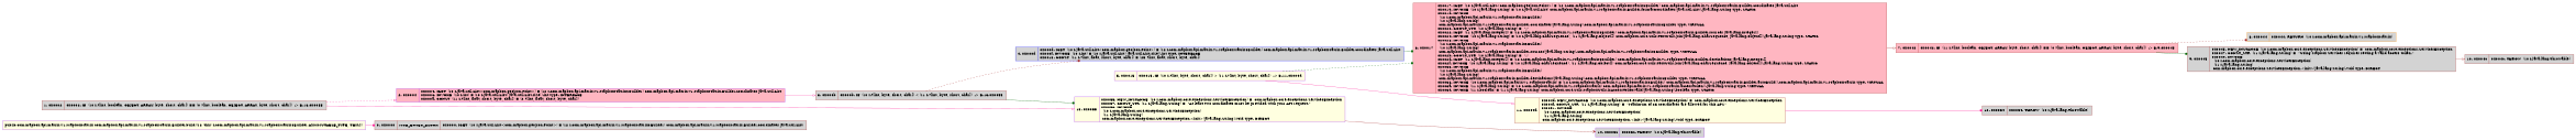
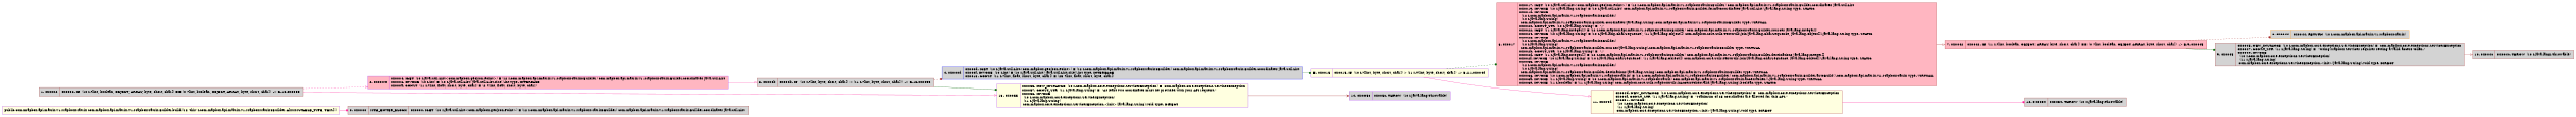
  digraph {
    rankdir=LR
    node [color=brown fillcolor=lightgrey shape=record style=filled]
    edge [arrowhead=dot color=deeppink]
    n1 [label="{0\:\ 0x0000|MTH_ENTER_BLOCK\l|0x0000: IGET  (r0 I:java.util.List\<com.mapbox.geojson.Point\>) = (r2 I:com.mapbox.api.matrix.v1.MapboxMatrix$Builder) com.mapbox.api.matrix.v1.MapboxMatrix.Builder.coordinates java.util.List \l}"]
    n2 [label="{1\:\ 0x0002|0x0002: IF  (r0 I:?[int, boolean, OBJECT, ARRAY, byte, short, char]) == (0 ?[int, boolean, OBJECT, ARRAY, byte, short, char])  \-\> B:13:0x0055 \l}"]
    n3 [color=purple fillcolor=lightpink label="{2\:\ 0x0004|0x0004: IGET  (r0 I:java.util.List\<com.mapbox.geojson.Point\>) = (r2 I:com.mapbox.api.matrix.v1.MapboxMatrix$Builder) com.mapbox.api.matrix.v1.MapboxMatrix.Builder.coordinates java.util.List \l0x0006: INVOKE  (r0 I:int) = (r0 I:java.util.List) java.util.List.size():int type: INTERFACE \l0x000a: CONST  (r1 I:?[int, float, short, byte, char]) = (2 ?[int, float, short, byte, char]) \l}"]
    n4 [color=purple fillcolor=lightyellow label="{13\:\ 0x0055|0x0055: NEW_INSTANCE  (r0 I:com.mapbox.core.exceptions.ServicesException) =  com.mapbox.core.exceptions.ServicesException \l0x0057: CONST_STR  (r1 I:java.lang.String) =  \"At least two coordinates must be provided with your API request.\" \l0x0053: INVOKE  \l  (r0 I:com.mapbox.core.exceptions.ServicesException)\l  (r1 I:java.lang.String)\l com.mapbox.core.exceptions.ServicesException.\<init\>(java.lang.String):void type: DIRECT \l}"]
    n5 [label="{3\:\ 0x000b|0x000b: IF  (r0 I:?[int, byte, short, char]) \< (r1 I:?[int, byte, short, char])  \-\> B:13:0x0055 \l}"]
    n6 [color=purple label="{14\:\ 0x005c|0x005c: THROW  (r0 I:java.lang.Throwable) \l}"]
    n7 [color=blue label="{4\:\ 0x000d|0x000d: IGET  (r0 I:java.util.List\<com.mapbox.geojson.Point\>) = (r2 I:com.mapbox.api.matrix.v1.MapboxMatrix$Builder) com.mapbox.api.matrix.v1.MapboxMatrix.Builder.coordinates java.util.List \l0x000f: INVOKE  (r0 I:int) = (r0 I:java.util.List) java.util.List.size():int type: INTERFACE \l0x0013: CONST  (r1 I:?[int, float, short, byte, char]) = (25 ?[int, float, short, byte, char]) \l}"]
    n8 [color=purple fillcolor=lightyellow label="{5\:\ 0x0015|0x0015: IF  (r0 I:?[int, byte, short, char]) \> (r1 I:?[int, byte, short, char])  \-\> B:11:0x004d \l}"]
    n9 [fillcolor=lightpink label="{6\:\ 0x0017|0x0017: IGET  (r0 I:java.util.List\<com.mapbox.geojson.Point\>) = (r2 I:com.mapbox.api.matrix.v1.MapboxMatrix$Builder) com.mapbox.api.matrix.v1.MapboxMatrix.Builder.coordinates java.util.List \l0x0019: INVOKE  (r0 I:java.lang.String) = (r0 I:java.util.List) com.mapbox.api.matrix.v1.MapboxMatrix.Builder.formatCoordinates(java.util.List):java.lang.String type: STATIC \l0x001d: INVOKE  \l  (r2 I:com.mapbox.api.matrix.v1.MapboxMatrix$Builder)\l  (r0 I:java.lang.String)\l com.mapbox.api.matrix.v1.MapboxMatrix.Builder.coordinates(java.lang.String):com.mapbox.api.matrix.v1.MapboxMatrix$Builder type: VIRTUAL \l0x0020: CONST_STR  (r0 I:java.lang.String) =  \";\" \l0x0022: IGET  (r1 I:java.lang.Integer[]) = (r2 I:com.mapbox.api.matrix.v1.MapboxMatrix$Builder) com.mapbox.api.matrix.v1.MapboxMatrix.Builder.sources java.lang.Integer[] \l0x0024: INVOKE  (r0 I:java.lang.String) = (r0 I:java.lang.CharSequence), (r1 I:java.lang.Object[]) com.mapbox.core.utils.TextUtils.join(java.lang.CharSequence, java.lang.Object[]):java.lang.String type: STATIC \l0x0028: INVOKE  \l  (r2 I:com.mapbox.api.matrix.v1.MapboxMatrix$Builder)\l  (r0 I:java.lang.String)\l com.mapbox.api.matrix.v1.MapboxMatrix.Builder.sources(java.lang.String):com.mapbox.api.matrix.v1.MapboxMatrix$Builder type: VIRTUAL \l0x002b: CONST_STR  (r0 I:java.lang.String) =  \";\" \l0x002d: IGET  (r1 I:java.lang.Integer[]) = (r2 I:com.mapbox.api.matrix.v1.MapboxMatrix$Builder) com.mapbox.api.matrix.v1.MapboxMatrix.Builder.destinations java.lang.Integer[] \l0x002f: INVOKE  (r0 I:java.lang.String) = (r0 I:java.lang.CharSequence), (r1 I:java.lang.Object[]) com.mapbox.core.utils.TextUtils.join(java.lang.CharSequence, java.lang.Object[]):java.lang.String type: STATIC \l0x0033: INVOKE  \l  (r2 I:com.mapbox.api.matrix.v1.MapboxMatrix$Builder)\l  (r0 I:java.lang.String)\l com.mapbox.api.matrix.v1.MapboxMatrix.Builder.destinations(java.lang.String):com.mapbox.api.matrix.v1.MapboxMatrix$Builder type: VIRTUAL \l0x0036: INVOKE  (r0 I:com.mapbox.api.matrix.v1.MapboxMatrix) = (r2 I:com.mapbox.api.matrix.v1.MapboxMatrix$Builder) com.mapbox.api.matrix.v1.MapboxMatrix.Builder.autoBuild():com.mapbox.api.matrix.v1.MapboxMatrix type: VIRTUAL \l0x003a: INVOKE  (r1 I:java.lang.String) = (r0 I:com.mapbox.api.matrix.v1.MapboxMatrix) com.mapbox.api.matrix.v1.MapboxMatrix.accessToken():java.lang.String type: VIRTUAL \l0x003e: INVOKE  (r1 I:boolean) = (r1 I:java.lang.String) com.mapbox.core.utils.MapboxUtils.isAccessTokenValid(java.lang.String):boolean type: STATIC \l}"]
    n10 [fillcolor=lightyellow label="{11\:\ 0x004d|0x004d: NEW_INSTANCE  (r0 I:com.mapbox.core.exceptions.ServicesException) =  com.mapbox.core.exceptions.ServicesException \l0x004f: CONST_STR  (r1 I:java.lang.String) =  \"Maximum of 25 coordinates are allowed for this API.\" \l0x0051: INVOKE  \l  (r0 I:com.mapbox.core.exceptions.ServicesException)\l  (r1 I:java.lang.String)\l com.mapbox.core.exceptions.ServicesException.\<init\>(java.lang.String):void type: DIRECT \l}"]
    n11 [fillcolor=lightpink label="{7\:\ 0x0042|0x0042: IF  (r1 I:?[int, boolean, OBJECT, ARRAY, byte, short, char]) == (0 ?[int, boolean, OBJECT, ARRAY, byte, short, char])  \-\> B:9:0x0045 \l}"]
    n12 [label="{12\:\ 0x0054|0x0054: THROW  (r0 I:java.lang.Throwable) \l}"]
    n13 [color=darkorange label="{8\:\ 0x0044|0x0044: RETURN  (r0 I:com.mapbox.api.matrix.v1.MapboxMatrix) \l}"]
    n14 [label="{9\:\ 0x0045|0x0045: NEW_INSTANCE  (r0 I:com.mapbox.core.exceptions.ServicesException) =  com.mapbox.core.exceptions.ServicesException \l0x0047: CONST_STR  (r1 I:java.lang.String) =  \"Using Mapbox Services requires setting a valid access token.\" \l0x0049: INVOKE  \l  (r0 I:com.mapbox.core.exceptions.ServicesException)\l  (r1 I:java.lang.String)\l com.mapbox.core.exceptions.ServicesException.\<init\>(java.lang.String):void type: DIRECT \l}"]
    n15 [label="{10\:\ 0x004c|0x004c: THROW  (r0 I:java.lang.Throwable) \l}"]
    n16 [color=purple fillcolor=lightyellow label="{public com.mapbox.api.matrix.v1.MapboxMatrix com.mapbox.api.matrix.v1.MapboxMatrix.Builder.build((r2 'this' I:com.mapbox.api.matrix.v1.MapboxMatrix$Builder A[IMMUTABLE_TYPE, THIS])) }"]
    n2 -> n3 [arrowhead=onormal style=dashed]
    n2 -> n4 [arrowhead=onormal]
    n3 -> n5 [arrowhead=onormal]
    n4 -> n6 [arrowhead=vee color=brown]
    n5 -> n4 [color=darkgreen]
    n5 -> n7 [color=brown style=dashed]
-   n7 -> n9 [color=darkgreen]
+   n7 -> n8 [color=darkgreen]
    n8 -> n9 [color=darkgreen style=dashed]
    n8 -> n10 [arrowhead=onormal]
    n9 -> n11 [arrowhead=onormal color=brown]
    n10 -> n12
    n11 -> n13 [color=brown style=dashed]
    n11 -> n14 [color=darkgreen]
    n14 -> n15 [arrowhead=onormal color=brown]
    n16 -> n1
  }
